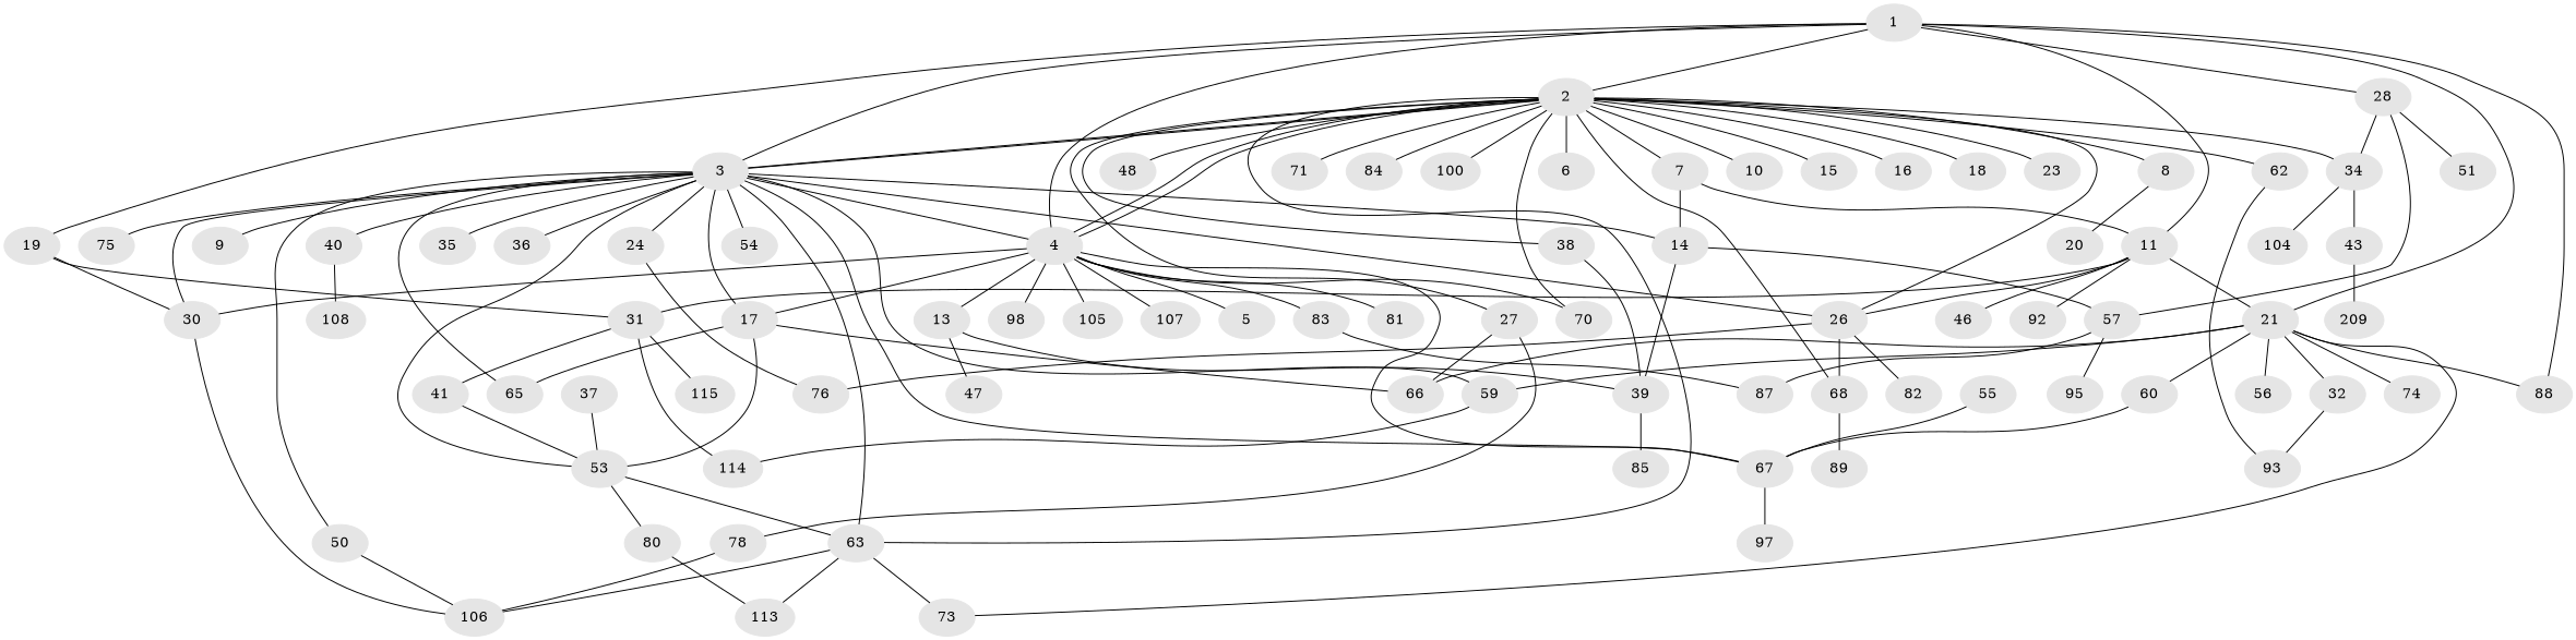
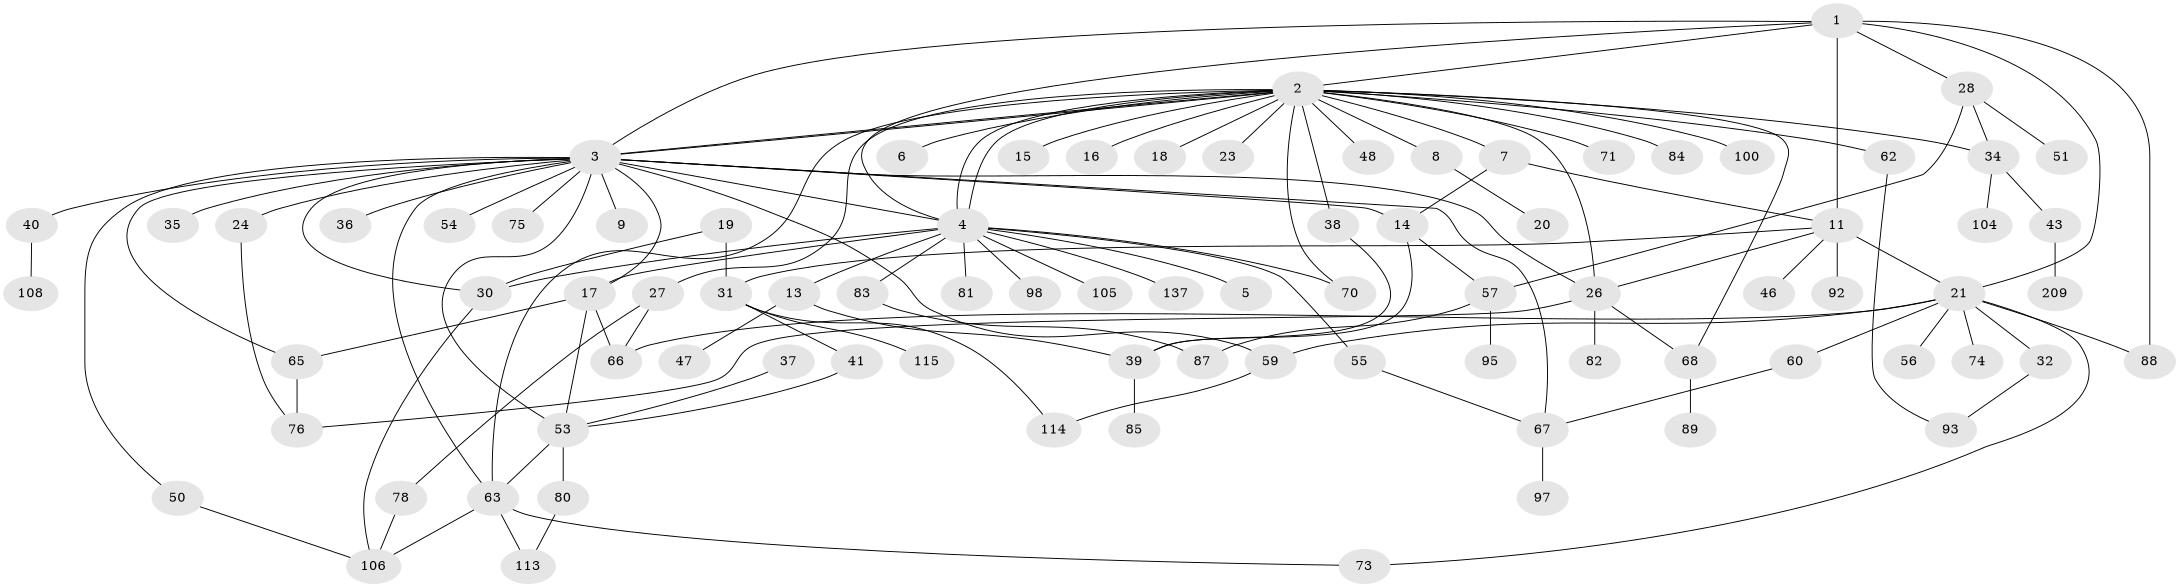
  graph {
    fontname="DejaVu Serif"
    node [color=gray90 fontname="DejaVu Serif" style=filled]
    edge [fontname="DejaVu Serif"]
    1 [super="+12"]
    2 [super="+64"]
    3 [super="+25"]
    4 [super="+52"]
    11 [super="+61"]
    19 [super="+101"]
    21 [super="+110"]
    28 [super="+44"]
    88
    6
    7
    8
-   10
    15
    16
    18
    23
    27
    34
    38 [super="+49"]
    48
    62 [super="+90"]
    63 [super="+111"]
    68
    70
    71
    84
    100
    26 [super="+33"]
    9
    14
    17 [super="+22"]
    24
    30 [super="+45"]
    35
    36
    40
    50
    53 [super="+99"]
    54
    59 [super="+82"]
    65 [super="+96"]
    67 [super="+93"]
    75
    5 [super="+58"]
    13 [super="+79"]
    55
    81
    83
    98
    105
-   107
+   107 [label=137]
    31 [super="+69"]
    46
    92
    66 [super="+102"]
    32
    56
    60
    73
    74
    57
    51
    20 [super="+72"]
    78
    43 [super="+77"]
    104
    39 [super="+91"]
    n69 [label=93]
    106 [super="+112"]
    113
    89
    76 [super="+103"]
    n74 [label=82]
    108
    80
    114
    97
    47
    87
    41
    115
    85
    95
    37
    n86 [label=209]
    1 -- 2
    1 -- 3
    1 -- 4
    1 -- 11
-   1 -- 19
    1 -- 21
    1 -- 28
    1 -- 88
    2 -- 3
    2 -- 3
    2 -- 4
    2 -- 4
    2 -- 6
    2 -- 7
    2 -- 8
-   2 -- 10
    2 -- 15
    2 -- 16
    2 -- 18
    2 -- 23
    2 -- 27
    2 -- 34
    2 -- 38
    2 -- 48
    2 -- 62
    2 -- 63
    2 -- 68
    2 -- 70
    2 -- 71
    2 -- 84
    2 -- 100
    2 -- 26
    3 -- 4
    3 -- 63
    3 -- 26 [weight=2]
    3 -- 9
    3 -- 14
    3 -- 17
    3 -- 24
    3 -- 30
    3 -- 35
    3 -- 36
    3 -- 40
    3 -- 50
    3 -- 53
    3 -- 54
    3 -- 59
    3 -- 65
    3 -- 67
    3 -- 75
    4 -- 70
    4 -- 17
    4 -- 30
    4 -- 5
    4 -- 13
-   4 -- 67
+   4 -- 55
    4 -- 81
    4 -- 83
    4 -- 98
    4 -- 105
    4 -- 107
    11 -- 21
    11 -- 26
    11 -- 31
    11 -- 46
    11 -- 92
    19 -- 30
    19 -- 31
    21 -- 88
    21 -- 59
    21 -- 66
    21 -- 32
    21 -- 56
    21 -- 60
    21 -- 73
    21 -- 74
    28 -- 34
    28 -- 57
    28 -- 51
    7 -- 11
    7 -- 14
    8 -- 20
    27 -- 66
    27 -- 78
    34 -- 43
    34 -- 104
    38 -- 39
    62 -- n69
    63 -- 73
    63 -- 106
    63 -- 113
    68 -- 89
    26 -- 68
    26 -- 76
    26 -- n74
    14 -- 57
    14 -- 39
    17 -- 53
    17 -- 65 [weight=2]
    17 -- 66
    24 -- 76
    30 -- 106
    40 -- 108
    50 -- 106
    53 -- 63
    53 -- 80
    59 -- 114
+   65 -- 76
    67 -- 97
    13 -- 39
    13 -- 47
    55 -- 67
    83 -- 87
    31 -- 114
    31 -- 41
    31 -- 115
    32 -- n69
    60 -- 67
    57 -- 87
    57 -- 95
    78 -- 106
    43 -- n86
    39 -- 85
    80 -- 113
    41 -- 53
    37 -- 53
  }
